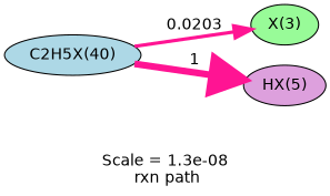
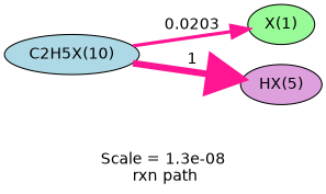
  digraph {
    fontname=Helvetica
    label="Scale = 1.3e-08\l rxn path"
    rankdir=LR
    node [fontname=Helvetica style=filled]
    edge [color=deeppink fontname=Helvetica]
-   n1 [fillcolor=palegreen label="X(3)"]
+   n1 [fillcolor=palegreen label="X(1)"]
    n2 [fillcolor=plum label="HX(5)"]
-   n3 [fillcolor=lightblue label="C2H5X(40)"]
+   n3 [fillcolor=lightblue label="C2H5X(10)"]
    n3 -> n1 [arrowsize=1.53 label=" 0.0203" style="setlinewidth(3.06)"]
    n3 -> n2 [arrowsize=3 label=" 1" style="setlinewidth(6)"]
  }
